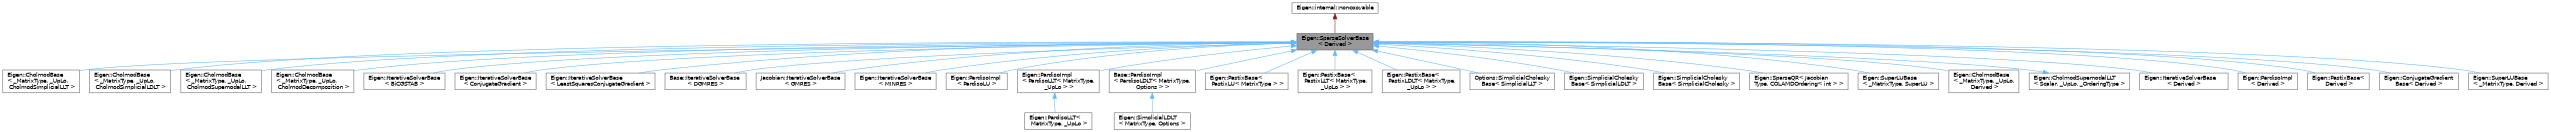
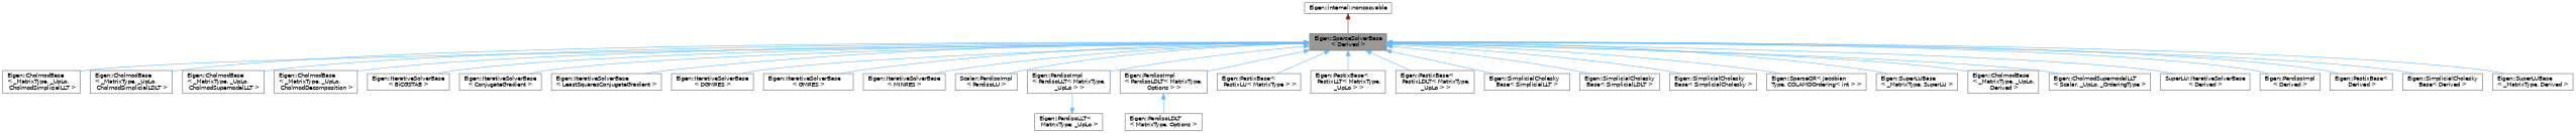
  digraph {
    rankdir=TB
    node [color=gray40 fillcolor=white fontname=Helvetica fontsize=10 shape=box style=filled]
    edge [color=steelblue1 dir=back fontname=Helvetica fontsize=10 labelfontname=Helvetica labelfontsize=10 style=solid]
    n1 [fillcolor=grey60 fontcolor=black height=0.2 label="Eigen::SparseSolverBase\l\< Derived \>" width=0.4]
    n2 [height=0.2 label="Eigen::CholmodBase\l\< _MatrixType, _UpLo,\l CholmodSimplicialLLT \>" width=0.4]
    n3 [height=0.2 label="Eigen::CholmodBase\l\< _MatrixType, _UpLo,\l CholmodSimplicialLDLT \>" width=0.4]
    n4 [height=0.2 label="Eigen::CholmodBase\l\< _MatrixType, _UpLo,\l CholmodSupernodalLLT \>" width=0.4]
    n5 [height=0.2 label="Eigen::CholmodBase\l\< _MatrixType, _UpLo,\l CholmodDecomposition \>" width=0.4]
    n6 [height=0.2 label="Eigen::IterativeSolverBase\l\< BiCGSTAB \>" width=0.4]
    n7 [height=0.2 label="Eigen::IterativeSolverBase\l\< ConjugateGradient \>" width=0.4]
    n8 [height=0.2 label="Eigen::IterativeSolverBase\l\< LeastSquaresConjugateGradient \>" width=0.4]
-   n9 [height=0.2 label="Base::IterativeSolverBase\l\< DGMRES \>" width=0.4]
-   n10 [height=0.2 label="Jacobian::IterativeSolverBase\l\< GMRES \>" width=0.4]
+   n9 [height=0.2 label="Eigen::IterativeSolverBase\l\< DGMRES \>" width=0.4]
+   n10 [height=0.2 label="Eigen::IterativeSolverBase\l\< GMRES \>" width=0.4]
    n11 [height=0.2 label="Eigen::IterativeSolverBase\l\< MINRES \>" width=0.4]
-   n12 [height=0.2 label="Eigen::PardisoImpl\l\< PardisoLU \>" width=0.4]
+   n12 [height=0.2 label="Scalar::PardisoImpl\l\< PardisoLU \>" width=0.4]
    n13 [height=0.2 label="Eigen::PardisoImpl\l\< PardisoLLT\< MatrixType,\l _UpLo \> \>" width=0.4]
-   n14 [height=0.2 label="Base::PardisoImpl\l\< PardisoLDLT\< MatrixType,\l Options \> \>" width=0.4]
+   n14 [height=0.2 label="Eigen::PardisoImpl\l\< PardisoLDLT\< MatrixType,\l Options \> \>" width=0.4]
    n15 [height=0.2 label="Eigen::PastixBase\<\l PastixLU\< MatrixType \> \>" width=0.4]
    n16 [height=0.2 label="Eigen::PastixBase\<\l PastixLLT\< MatrixType,\l _UpLo \> \>" width=0.4]
    n17 [height=0.2 label="Eigen::PastixBase\<\l PastixLDLT\< MatrixType,\l _UpLo \> \>" width=0.4]
-   n18 [height=0.2 label="Options::SimplicialCholesky\lBase\< SimplicialLLT \>" width=0.4]
+   n18 [height=0.2 label="Eigen::SimplicialCholesky\lBase\< SimplicialLLT \>" width=0.4]
    n19 [height=0.2 label="Eigen::SimplicialCholesky\lBase\< SimplicialLDLT \>" width=0.4]
    n20 [height=0.2 label="Eigen::SimplicialCholesky\lBase\< SimplicialCholesky \>" width=0.4]
    n21 [height=0.2 label="Eigen::SparseQR\< Jacobian\lType, COLAMDOrdering\< int \> \>" width=0.4]
    n22 [height=0.2 label="Eigen::SuperLUBase\l\< _MatrixType, SuperLU \>" width=0.4]
    n23 [height=0.2 label="Eigen::CholmodBase\l\< _MatrixType, _UpLo,\l Derived \>" width=0.4]
    n24 [height=0.2 label="Eigen::CholmodSupernodalLLT\l\< Scalar, _UpLo, _OrderingType \>" width=0.4]
-   n25 [height=0.2 label="Eigen::IterativeSolverBase\l\< Derived \>" width=0.4]
+   n25 [height=0.2 label="SuperLU::IterativeSolverBase\l\< Derived \>" width=0.4]
    n26 [height=0.2 label="Eigen::PardisoImpl\l\< Derived \>" width=0.4]
    n27 [height=0.2 label="Eigen::PastixBase\<\l Derived \>" width=0.4]
-   n28 [height=0.2 label="Eigen::ConjugateGradient\lBase\< Derived \>" width=0.4]
+   n28 [height=0.2 label="Eigen::SimplicialCholesky\lBase\< Derived \>" width=0.4]
    n29 [height=0.2 label="Eigen::SuperLUBase\l\< _MatrixType, Derived \>" width=0.4]
    n30 [height=0.2 label="Eigen::PardisoLLT\<\l MatrixType, _UpLo \>" width=0.4]
-   n31 [height=0.2 label="Eigen::SimplicialLDLT\l\< MatrixType, Options \>" width=0.4]
+   n31 [height=0.2 label="Eigen::PardisoLDLT\l\< MatrixType, Options \>" width=0.4]
    n32 [height=0.2 label="Eigen::internal::noncopyable" width=0.4]
    n1 -> n2
    n1 -> n3
    n1 -> n4
    n1 -> n5
    n1 -> n6
    n1 -> n7
    n1 -> n8
    n1 -> n9
    n1 -> n10
    n1 -> n11
    n1 -> n12
    n1 -> n13
    n1 -> n14
    n1 -> n15
    n1 -> n16
    n1 -> n17
    n1 -> n18
    n1 -> n19
    n1 -> n20
    n1 -> n21
    n1 -> n22
    n1 -> n23
-   n24 -> n1
+   n1 -> n24
    n1 -> n25
    n1 -> n26
    n1 -> n27
    n1 -> n28
    n1 -> n29
-   n13 -> n30
+   n30 -> n13
    n14 -> n31
    n32 -> n1 [color=firebrick4]
  }
